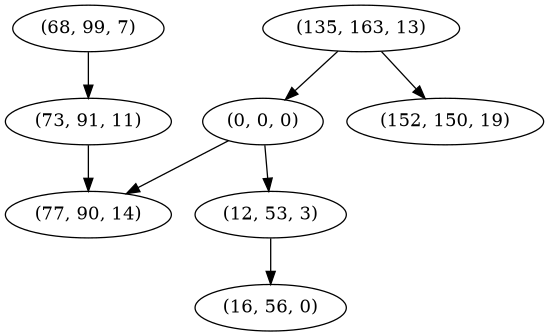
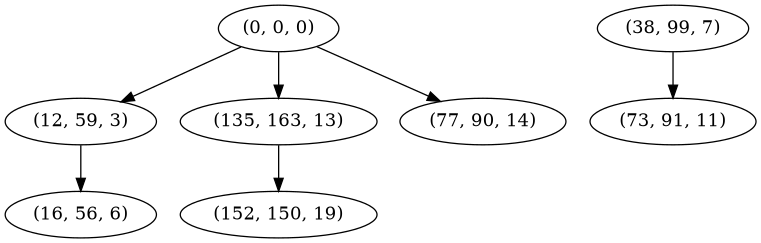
  digraph {
    "(0, 0, 0)"
-   "(12, 59, 3)" [label="(12, 53, 3)"]
+   "(12, 59, 3)"
    "(135, 163, 13)"
    "(77, 90, 14)"
-   "(16, 56, 6)" [label="(16, 56, 0)"]
+   "(16, 56, 6)"
    n6 [label="(73, 91, 11)"]
-   "(68, 99, 7)"
+   "(68, 99, 7)" [label="(38, 99, 7)"]
    n8 [label="(152, 150, 19)"]
    "(0, 0, 0)" -> "(12, 59, 3)"
-   "(135, 163, 13)" -> "(0, 0, 0)"
+   "(0, 0, 0)" -> "(135, 163, 13)"
    "(0, 0, 0)" -> "(77, 90, 14)"
    "(12, 59, 3)" -> "(16, 56, 6)"
    "(135, 163, 13)" -> n8
-   n6 -> "(77, 90, 14)"
    "(68, 99, 7)" -> n6
  }
